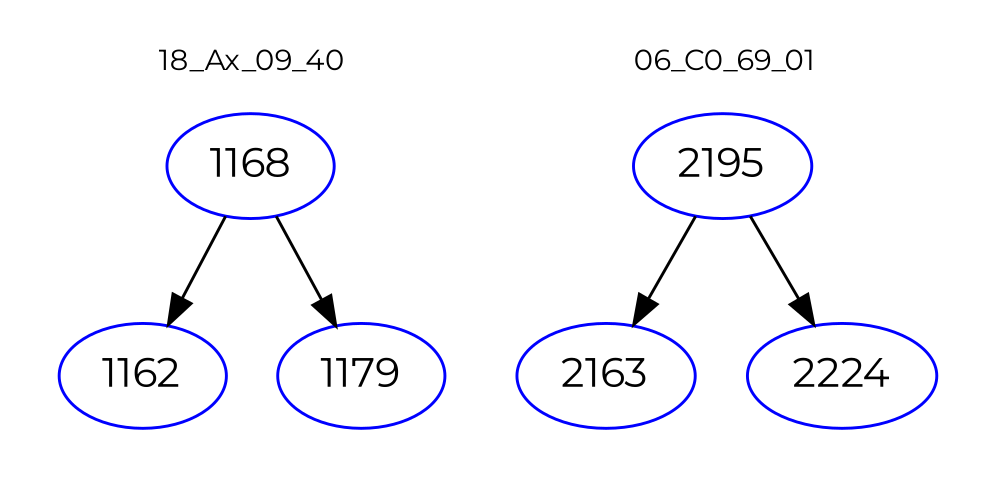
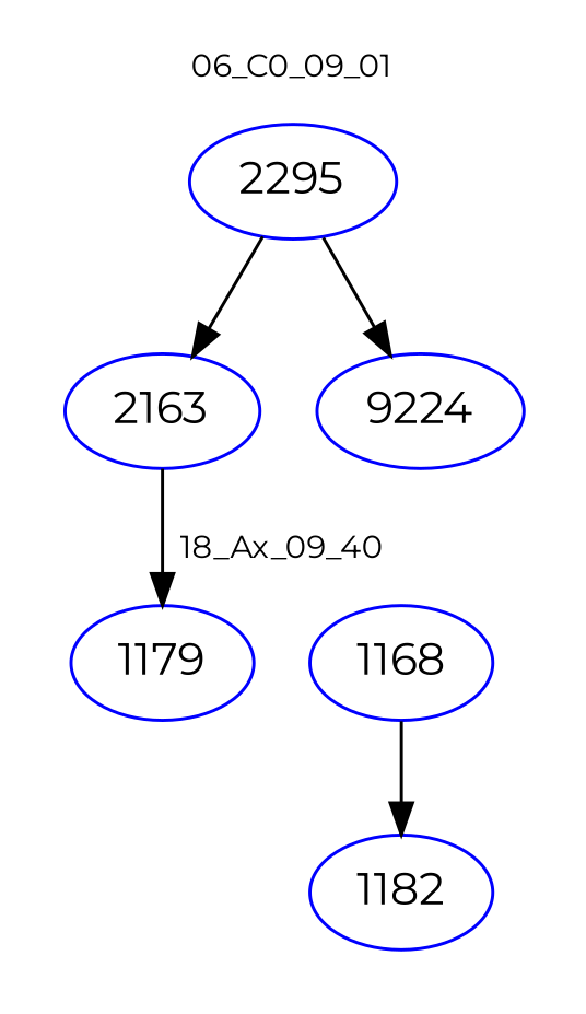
  digraph {
    fontname=Montserrat
    node [color=blue fontname=Montserrat]
    edge [color=black fontname=Montserrat]
    n1 [label=1168]
-   n2 [label=1162]
+   n2 [label=1182]
    n3 [label=1179]
-   n4 [label=2195]
+   n4 [label=2295]
    n5 [label=2163]
-   n6 [label=2224]
+   n6 [label=9224]
    subgraph cluster_1 {
      color=white
      fontsize=10
      label="18_Ax_09_40"
      n1
      n2
      n3
    }
    subgraph cluster_2 {
      color=white
      fontsize=10
-     label="06_C0_69_01"
+     label="06_C0_09_01"
      n4
      n5
      n6
    }
    n1 -> n2
-   n1 -> n3
+   n5 -> n3
    n4 -> n5
    n4 -> n6
  }
